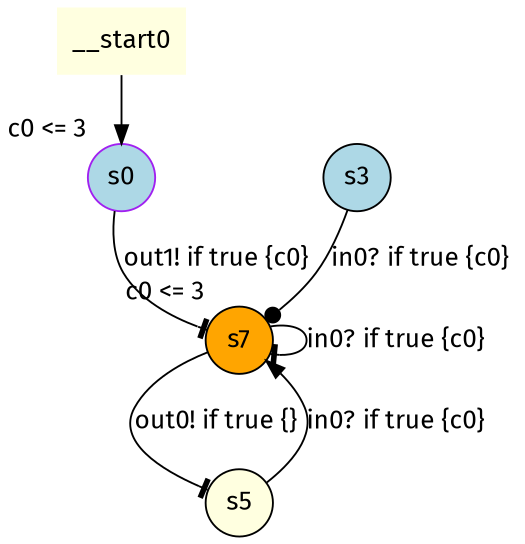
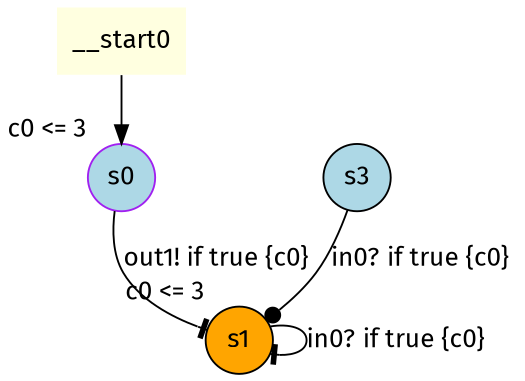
  digraph {
    fontname="Fira Sans"
    node [color=black fillcolor=lightyellow fontname="Fira Sans" shape=circle style=filled margin=0]
    edge [arrowhead=tee fontname="Fira Sans"]
    __start0 [color=purple shape=none margin=""]
    n2 [color=purple fillcolor=lightblue label=s0 xlabel="c0 <= 3"]
-   n3 [fillcolor=orange label=s7 xlabel="c0 <= 3"]
-   n4 [label=s5]
+   n3 [fillcolor=orange label=s1 xlabel="c0 <= 3"]
    n5 [fillcolor=lightblue label=s3]
    __start0 -> n2 [arrowhead=normal]
    n2 -> n3 [label="out1! if true {c0} "]
    n3 -> n3 [label="in0? if true {c0} "]
-   n3 -> n4 [label="out0! if true {} "]
-   n4 -> n3 [arrowhead=normal label="in0? if true {c0} "]
    n5 -> n3 [arrowhead=dot label="in0? if true {c0} "]
  }
